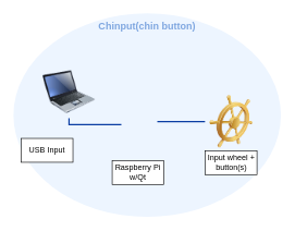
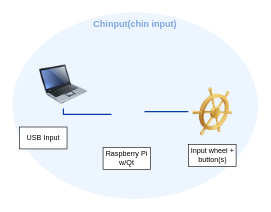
  <mxCell id="0" />
  <mxCell id="1" parent="0" />
- <mxCell id="2" value="Chinput(chin button)" style="ellipse;whiteSpace=wrap;html=1;strokeWidth=2;fillColor=#EDF5FF;fontSize=15;strokeColor=none;container=1;verticalAlign=top;spacingBottom=0;spacingTop=4;fontStyle=1;fontColor=#7EA6E0;metaEdit=1;" parent="1" vertex="1"><mxGeometry x="20" y="20" width="409" height="311" as="geometry"><mxRectangle x="-576" y="218" width="250" height="60" as="alternateBounds" /></mxGeometry></mxCell>
+ <mxCell id="2" value="Chinput(chin input)" style="ellipse;whiteSpace=wrap;html=1;strokeWidth=2;fillColor=#EDF5FF;fontSize=15;strokeColor=none;container=1;verticalAlign=top;spacingBottom=0;spacingTop=4;fontStyle=1;fontColor=#7EA6E0;metaEdit=1;" parent="1" vertex="1"><mxGeometry x="20" y="20" width="409" height="311" as="geometry"><mxRectangle x="-576" y="218" width="250" height="60" as="alternateBounds" /></mxGeometry></mxCell>
  <mxCell id="3" value="" style="image;html=1;image=img/lib/clip_art/computers/Laptop_128x128.png;fontFamily=Helvetica;fontSize=12;fontColor=#0A3DA3;align=center;strokeWidth=2;fillColor=#EDF5FF;fontStyle=1;verticalAlign=bottom;strokeColor=none;labelBackgroundColor=#EDF5FF;labelBorderColor=none;labelPosition=center;verticalLabelPosition=top;" parent="2" vertex="1"><mxGeometry x="45" y="80" width="80" height="80" as="geometry" /></mxCell>
  <mxCell id="4" value="" style="shape=image;html=1;verticalAlign=top;verticalLabelPosition=bottom;labelBackgroundColor=#ffffff;imageAspect=0;aspect=fixed;image=https://cdn1.iconfinder.com/data/icons/fruit-136/64/Fruit_iconfree_Filled_Outline_raspberry-healthy-organic-food-fruit_icon-128.png;textShadow=1;" vertex="1" parent="2"><mxGeometry x="165" y="138" width="55" height="55" as="geometry" /></mxCell>
  <mxCell id="5" style="edgeStyle=orthogonalEdgeStyle;html=1;endArrow=none;endFill=0;strokeWidth=2;fontSize=12;fontColor=#0A3DA3;strokeColor=#0A3DA3;rounded=0;startSize=8;endSize=8;curved=0;" parent="2" source="3" target="4" edge="1"><mxGeometry relative="1" as="geometry"><mxPoint x="165" y="170" as="targetPoint" /><Array as="points"><mxPoint x="85" y="170" /><mxPoint x="179" y="170" /></Array></mxGeometry></mxCell>
  <mxCell id="6" value="" style="image;html=1;image=img/lib/clip_art/general/Ships_Wheel_128x128.png" vertex="1" parent="2"><mxGeometry x="293" y="125.5" width="80" height="80" as="geometry" /></mxCell>
  <mxCell id="7" style="edgeStyle=orthogonalEdgeStyle;html=1;endArrow=none;endFill=0;strokeWidth=2;fontSize=12;fontColor=#0A3DA3;strokeColor=#0A3DA3;rounded=0;startSize=8;endSize=8;curved=0;" edge="1" parent="2" source="4" target="6"><mxGeometry relative="1" as="geometry"><mxPoint x="268" y="246" as="targetPoint" /><Array as="points" /><mxPoint x="188" y="236" as="sourcePoint" /></mxGeometry></mxCell>
  <mxCell id="8" value="Raspberry Pi w/Qt" style="rounded=0;whiteSpace=wrap;html=1;" vertex="1" parent="2"><mxGeometry x="151" y="225" width="79" height="36.5" as="geometry" /></mxCell>
  <mxCell id="9" value="USB Input" style="rounded=0;whiteSpace=wrap;html=1;" vertex="1" parent="2"><mxGeometry x="12" y="191" width="79" height="36.5" as="geometry" /></mxCell>
- <mxCell id="10" value="Input wheel + button(s)" style="rounded=0;whiteSpace=wrap;html=1;" vertex="1" parent="2"><mxGeometry x="293.5" y="210" width="79" height="36.5" as="geometry" /></mxCell>
+ <mxCell id="10" value="Input wheel + button(s)" style="rounded=0;whiteSpace=wrap;html=1;" vertex="1" parent="2"><mxGeometry x="293.5" y="220" width="79" height="36.5" as="geometry" /></mxCell>
